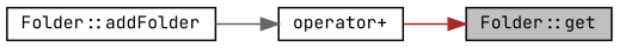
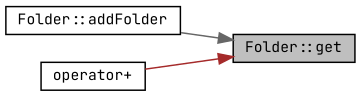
  digraph {
    fontname="JetBrains Mono"
    rankdir=RL
    node [color=black fillcolor=white fontname="JetBrains Mono" fontsize=10 shape=record style=filled]
    edge [dir=back fontname="JetBrains Mono" fontsize=10 labelfontname=Helvetica labelfontsize=10 style=solid]
    n1 [fillcolor=grey75 fontcolor=black height=0.2 label="Folder::get" width=0.4]
    n2 [height=0.2 label="Folder::addFolder" width=0.4]
    n3 [height=0.2 label="operator+" width=0.4]
-   n3 -> n2 [color=gray40]
+   n1 -> n2 [color=gray40]
    n1 -> n3 [color=brown]
  }
